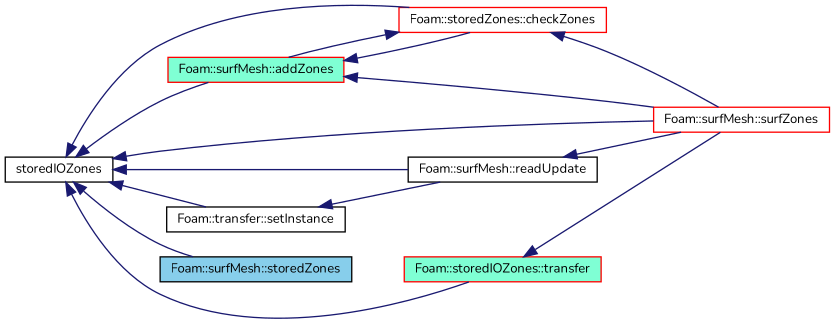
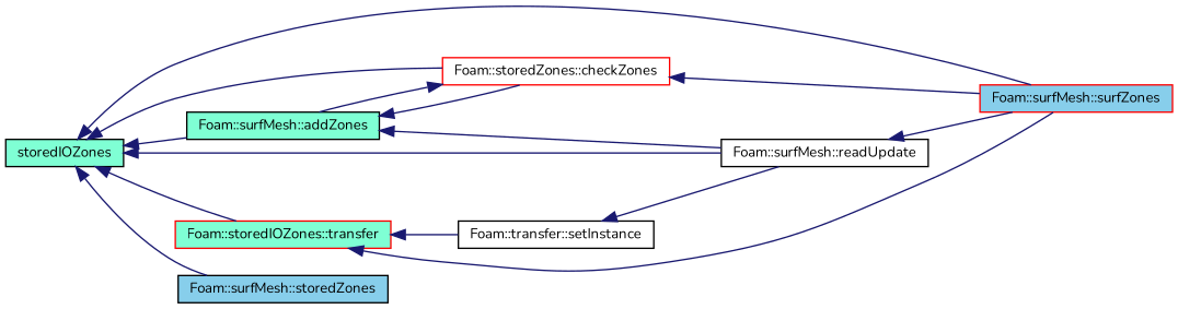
  digraph {
    fontname=Nunito
    rankdir=LR
    node [color=black fillcolor=aquamarine fontname=Nunito fontsize=10 shape=record style=filled]
    edge [color=midnightblue dir=back fontname=Nunito fontsize=10 labelfontname=Helvetica labelfontsize=10 style=solid]
-   n1 [fillcolor=white fontcolor=black height=0.2 label=storedIOZones width=0.4]
-   n2 [color=red height=0.2 label="Foam::surfMesh::addZones" width=0.4]
+   n1 [fontcolor=black height=0.2 label=storedIOZones width=0.4]
+   n2 [height=0.2 label="Foam::surfMesh::addZones" width=0.4]
    n3 [color=red fillcolor=white height=0.2 label="Foam::storedZones::checkZones" width=0.4]
-   n4 [color=red fillcolor=white height=0.2 label="Foam::surfMesh::surfZones" width=0.4]
+   n4 [color=red fillcolor=skyblue height=0.2 label="Foam::surfMesh::surfZones" width=0.4]
    n5 [fillcolor=white height=0.2 label="Foam::surfMesh::readUpdate" width=0.4]
    n6 [fillcolor=white height=0.2 label="Foam::transfer::setInstance" width=0.4]
    n7 [fillcolor=skyblue height=0.2 label="Foam::surfMesh::storedZones" width=0.4]
    n8 [color=red height=0.2 label="Foam::storedIOZones::transfer" width=0.4]
    n1 -> n2
    n1 -> n3
    n1 -> n4
    n1 -> n5
-   n1 -> n6
+   n8 -> n6
    n1 -> n7
    n1 -> n8
    n2 -> n3
-   n2 -> n4
+   n2 -> n5
    n3 -> n2
    n3 -> n4
    n5 -> n4
    n6 -> n5
    n8 -> n4
  }
